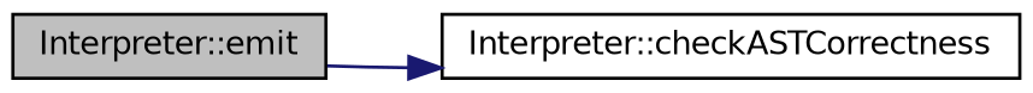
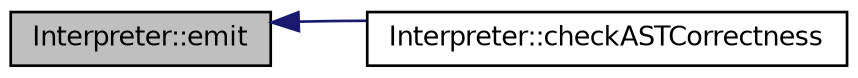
  digraph {
    rankdir=LR
    node [color=black fontname=Helvetica fontsize=10 shape=record style=filled]
    n1 [fillcolor=grey75 fontcolor=black height=0.2 label="Interpreter::emit" width=0.4]
    n2 [fillcolor=white height=0.2 label="Interpreter::checkASTCorrectness" width=0.4]
-   n1 -> n2 [color=midnightblue fontname=Helvetica fontsize=10 labelfontname=Helvetica labelfontsize=10 style=solid]
+   n2 -> n1 [color=midnightblue fontname=Helvetica fontsize=10 labelfontname=Helvetica labelfontsize=10 style=solid]
  }
